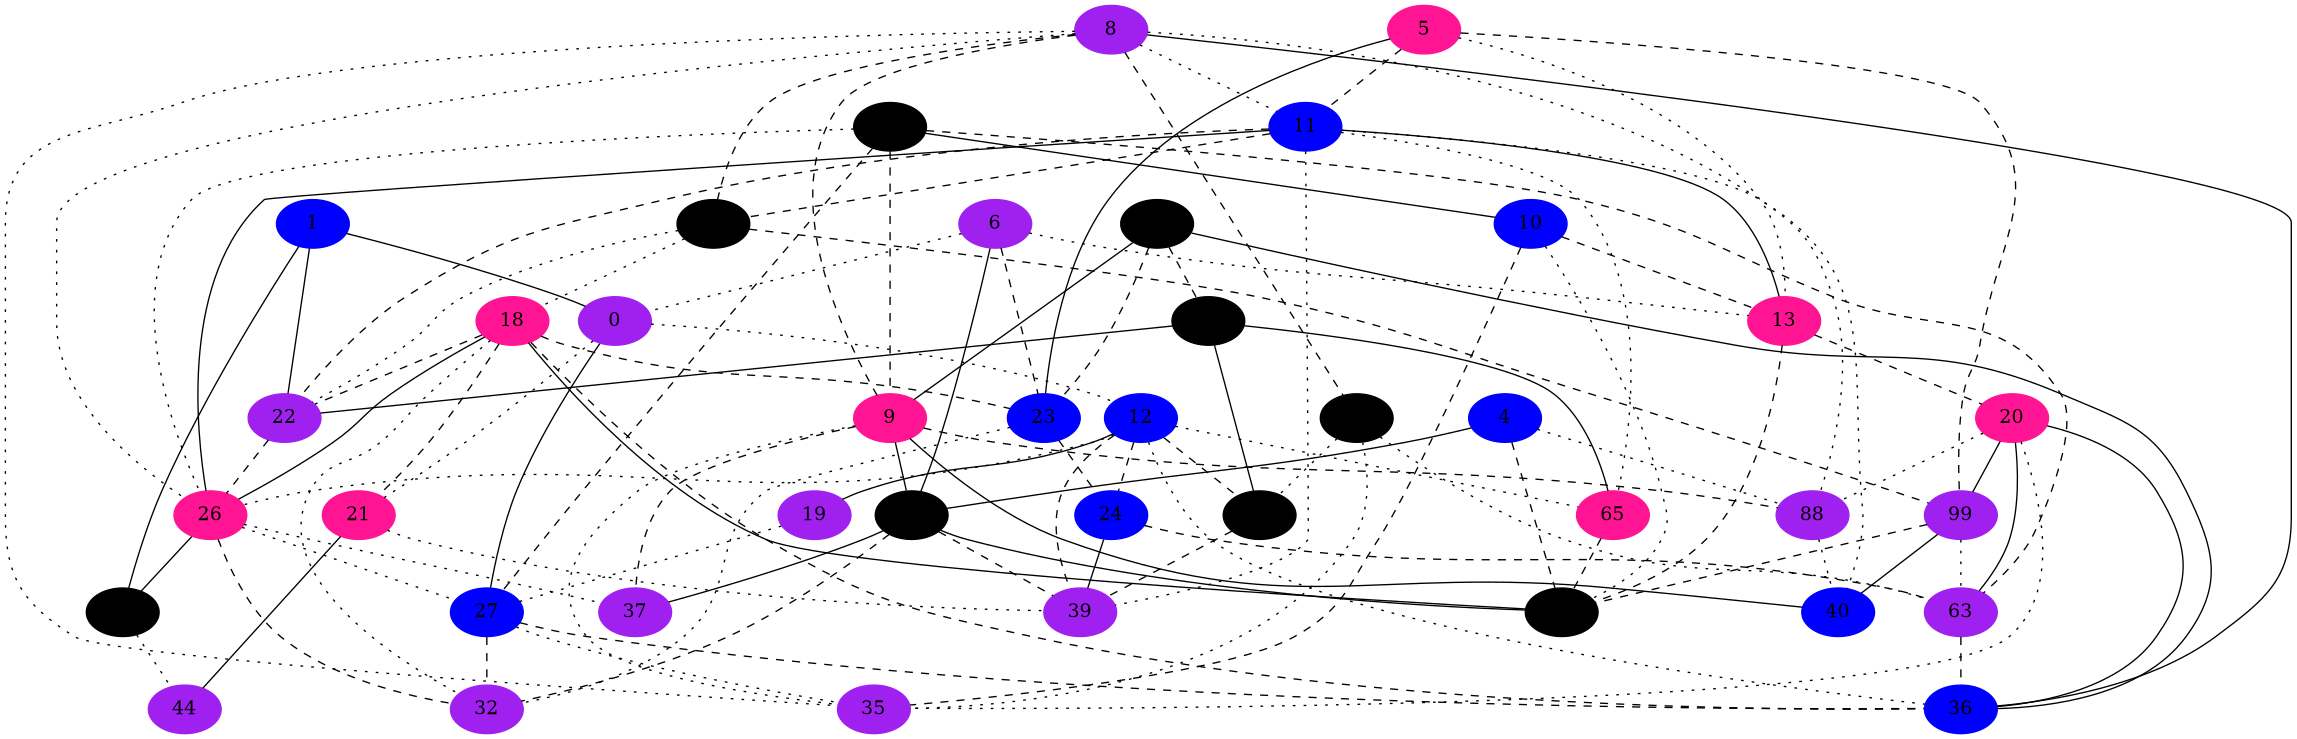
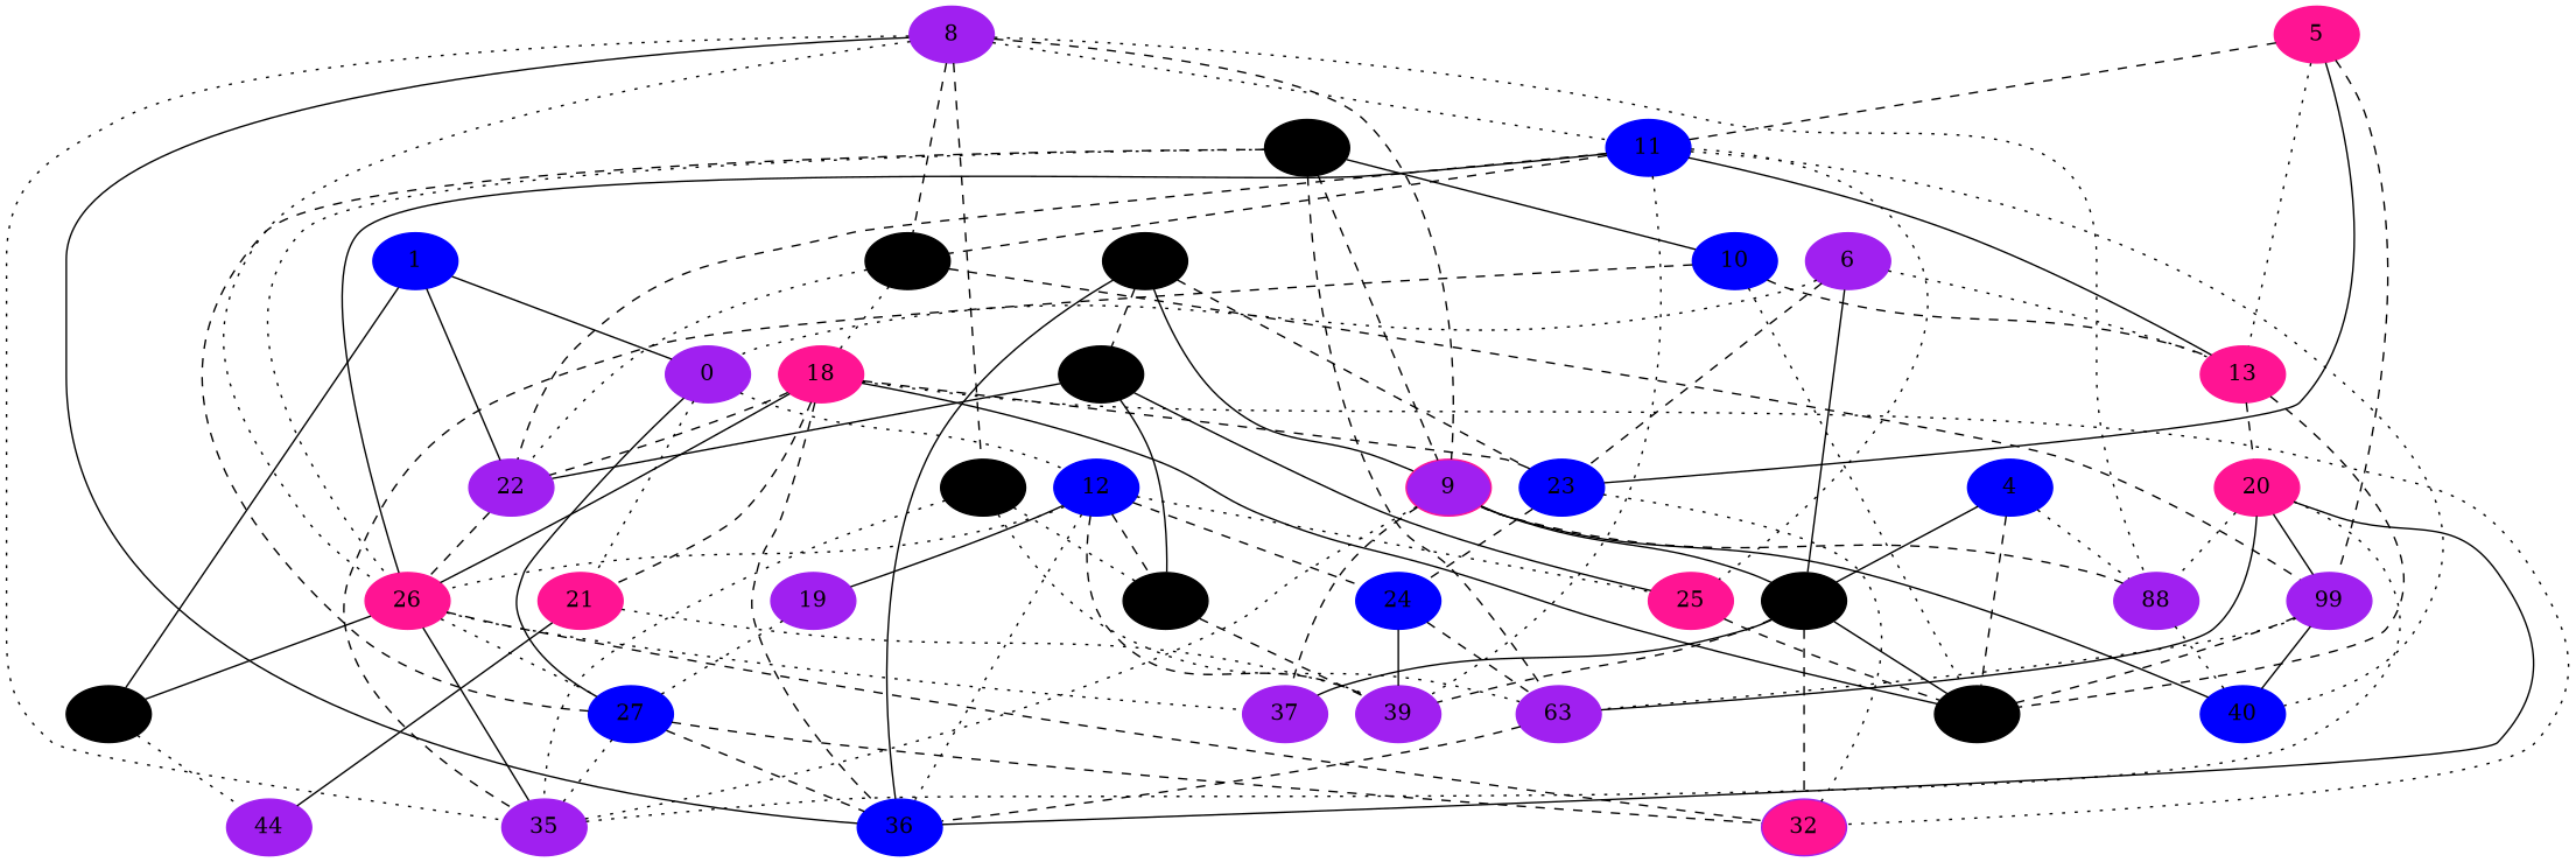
  graph {
    node [color=purple style=filled]
    edge [style=dashed weight=1.0]
    1 [color=blue]
    n2 [label=0]
    22
    28 [color=black]
    27 [color=blue]
    12 [color=blue]
    21 [color=deeppink]
    26 [color=deeppink]
    n9 [label=44]
    2 [color=black]
-   9 [color=deeppink]
+   9 [color=deeppink fillcolor=purple]
    10 [color=blue]
    n13 [label=63]
    16 [color=black]
    n15 [label=88]
    35
    37
    40 [color=blue]
    31 [color=black]
    13 [color=deeppink]
-   32
+   32 [fillcolor=deeppink]
    36 [color=blue]
    3 [color=black]
    15 [color=black]
    23 [color=blue]
-   25 [color=deeppink label=65]
+   25 [color=deeppink]
    30 [color=black]
    24 [color=blue]
    4 [color=blue]
    39
    5 [color=deeppink]
    11 [color=blue]
    n33 [label=99]
    14 [color=black]
    20 [color=deeppink]
    6
    19
    8
    17 [color=black]
    18 [color=deeppink]
    1 -- n2 [style=solid]
    1 -- 22 [style=solid]
    1 -- 28 [style=solid]
    n2 -- 27 [style=solid]
    n2 -- 12 [style=dotted]
    n2 -- 21 [style=dotted]
    22 -- 26
    28 -- n9 [style=dotted]
    27 -- 35 [style=dotted]
    27 -- 32
    27 -- 36
    12 -- 26 [style=dotted]
    12 -- 36 [style=dotted]
    12 -- 25 [style=dotted]
    12 -- 30
    12 -- 24
    12 -- 39
    12 -- 19 [style=solid weight=2.0]
    21 -- n9 [style=solid]
    21 -- 39 [style=dotted weight=2.0]
    26 -- 28 [style=solid]
    26 -- 27 [style=dotted]
+   26 -- 35 [style=solid]
    26 -- 37 [style=dotted]
    26 -- 32
    2 -- 27
    2 -- 26 [style=dotted]
    2 -- 9
    2 -- 10 [style=solid]
    2 -- n13
    9 -- 16 [style=solid]
    9 -- n15
    9 -- 35 [style=dotted]
    9 -- 37
    9 -- 40 [style=solid]
    10 -- 35
    10 -- 31 [style=dotted]
    10 -- 13
    n13 -- 36
    16 -- 37 [style=solid]
    16 -- 31 [style=solid weight=2.0]
    16 -- 32
    16 -- 39
    n15 -- 40 [style=dotted]
    13 -- 31
    13 -- 20
    3 -- 9 [style=solid]
    3 -- 36 [style=solid]
    3 -- 15
    3 -- 23
    15 -- 22 [style=solid]
    15 -- 25 [style=solid weight=2.0]
    15 -- 30 [style=solid weight=2.0]
    23 -- 32 [style=dotted]
    23 -- 24
    25 -- 31
    30 -- 39
    24 -- n13
    24 -- 39 [style=solid]
    4 -- 16 [style=solid]
    4 -- n15 [style=dotted]
    4 -- 31
    5 -- 13 [style=dotted]
    5 -- 23 [style=solid]
    5 -- 11
    5 -- n33
    11 -- 22
    11 -- 26 [style=solid]
    11 -- 40 [style=dotted]
    11 -- 13 [style=solid]
    11 -- 25 [style=dotted]
    11 -- 39 [style=dotted weight=2.0]
    11 -- 14
    n33 -- n13 [style=dotted]
    n33 -- 40 [style=solid]
    n33 -- 31
    14 -- 22 [style=dotted]
    14 -- n33 [weight=2.0]
    14 -- 18 [style=dotted]
    20 -- n13 [style=solid]
    20 -- n15 [style=dotted]
    20 -- 35 [style=dotted]
    20 -- 36 [style=solid]
    20 -- n33 [style=solid]
    6 -- n2 [style=dotted]
    6 -- 16 [style=solid]
    6 -- 13 [style=dotted]
    6 -- 23
    19 -- 27 [style=dotted]
    8 -- 26 [style=dotted]
    8 -- 9
    8 -- n15 [style=dotted]
    8 -- 35 [style=dotted]
    8 -- 36 [style=solid]
    8 -- 11 [style=dotted]
    8 -- 14
    8 -- 17
    17 -- n13 [style=dotted]
    17 -- 35 [style=dotted]
    17 -- 30 [style=dotted]
    18 -- 22
    18 -- 21
    18 -- 26 [style=solid]
    18 -- 31 [style=solid]
    18 -- 32 [style=dotted]
    18 -- 36
    18 -- 23
  }
